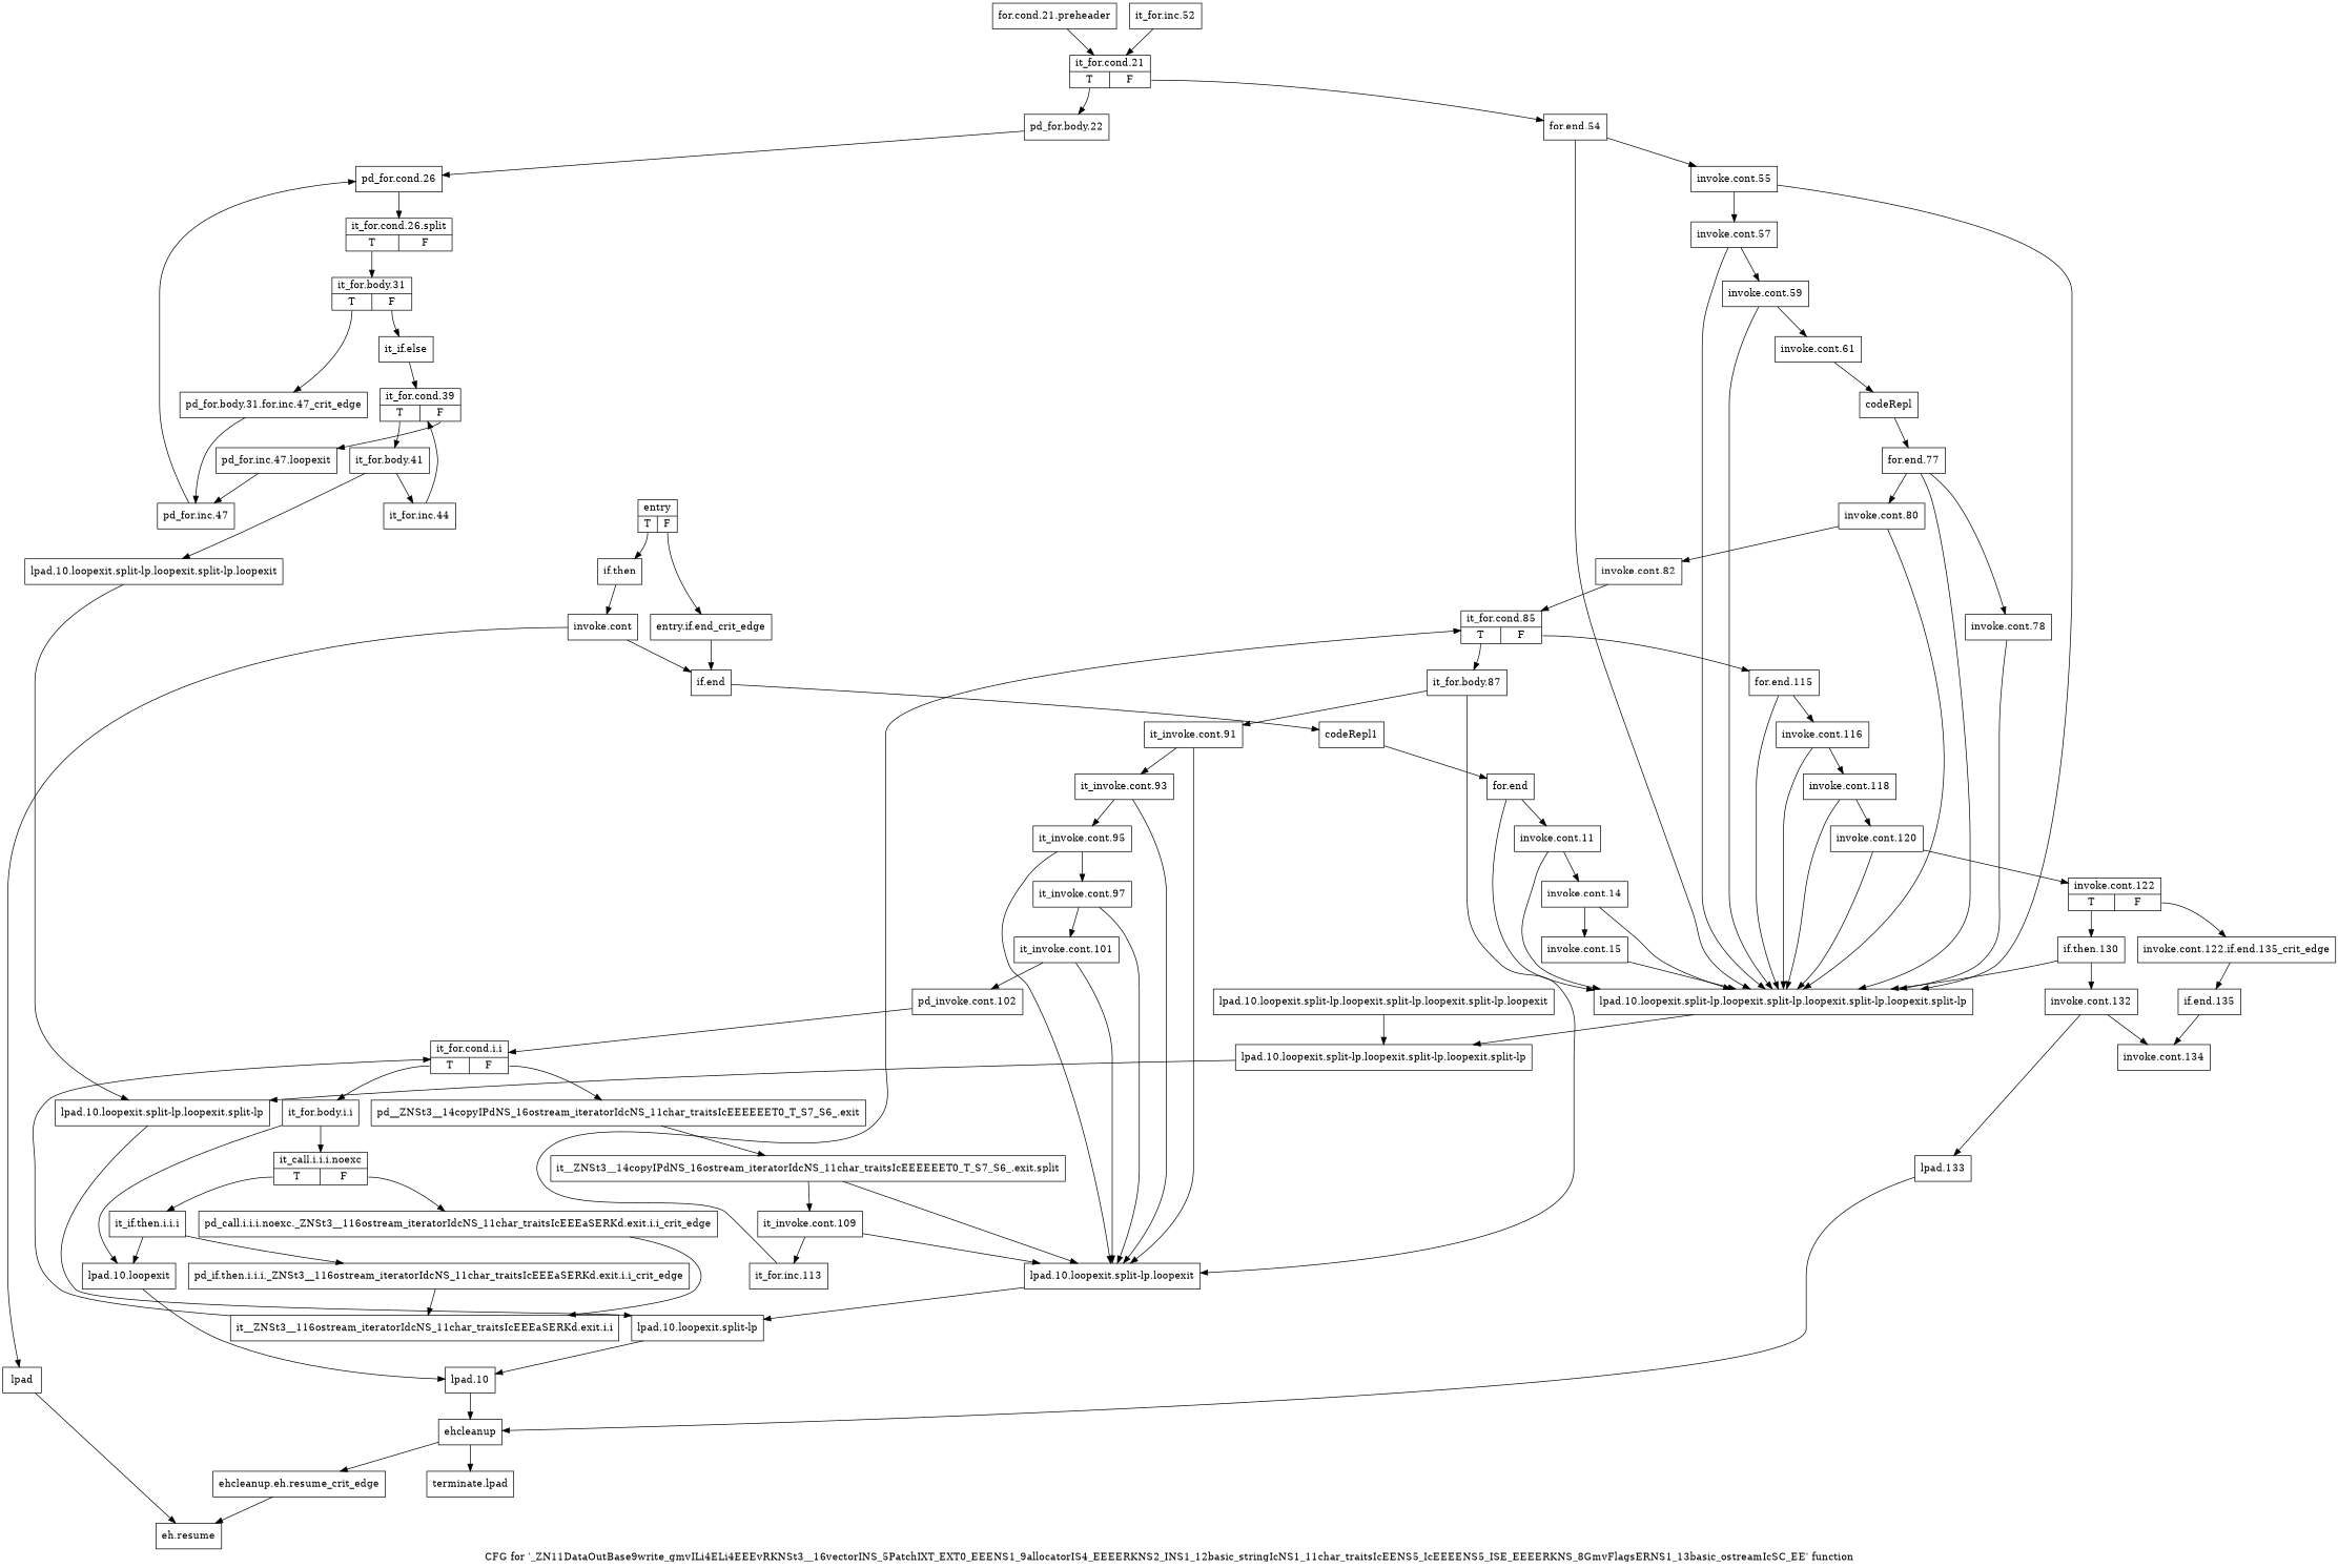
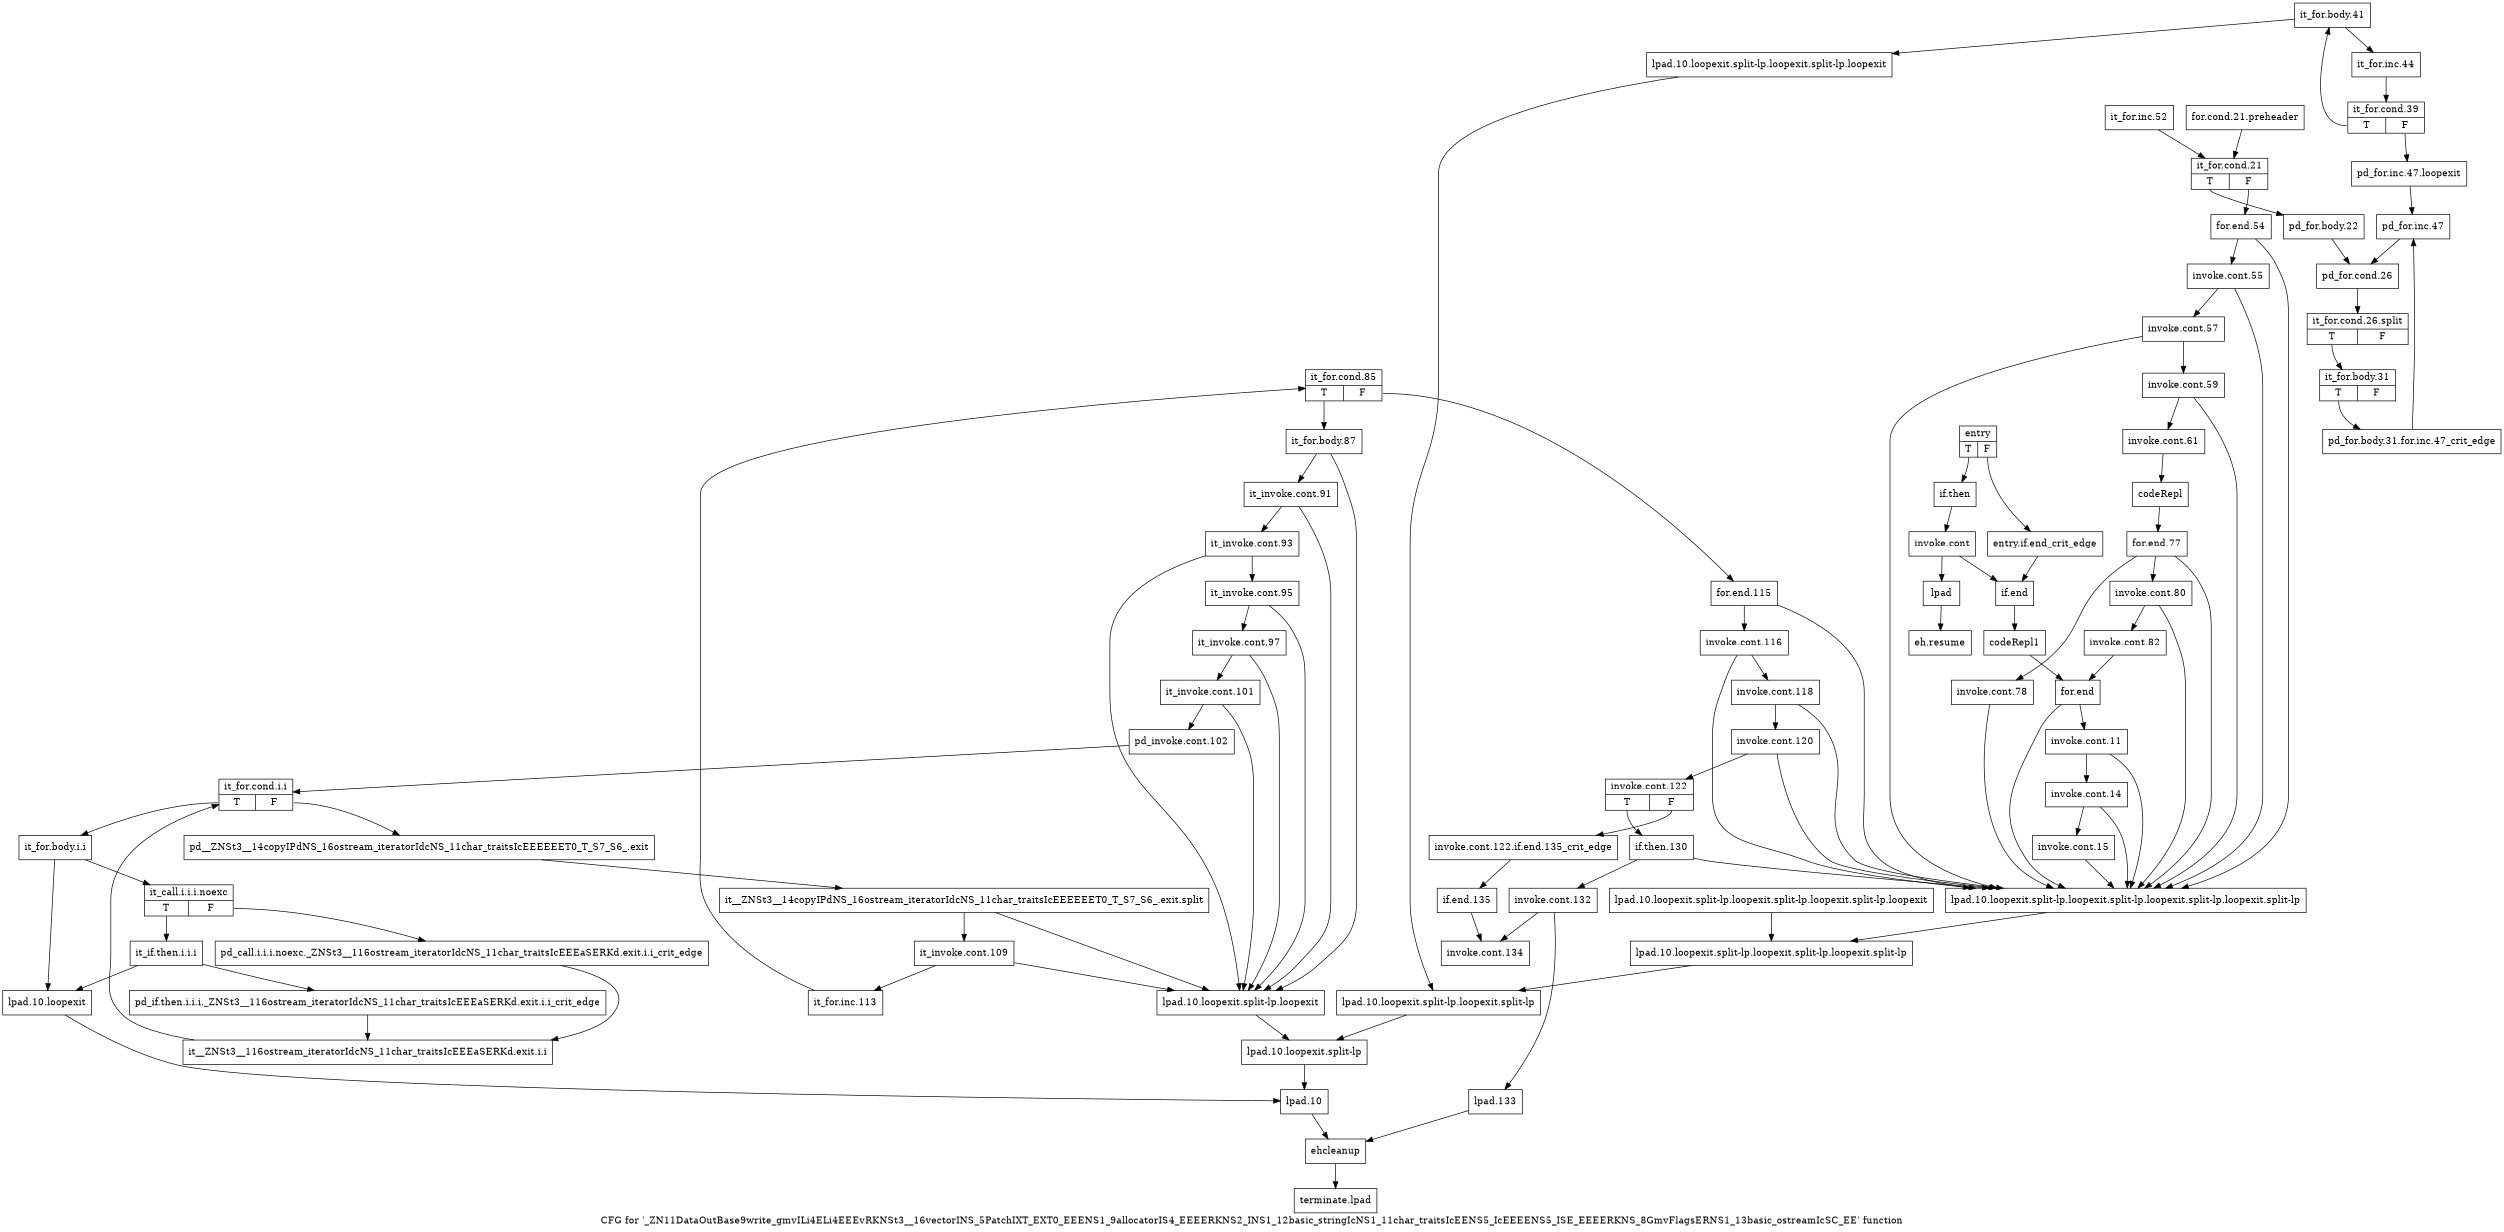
  digraph {
    label="CFG for '_ZN11DataOutBase9write_gmvILi4ELi4EEEvRKNSt3__16vectorINS_5PatchIXT_EXT0_EEENS1_9allocatorIS4_EEEERKNS2_INS1_12basic_stringIcNS1_11char_traitsIcEENS5_IcEEEENS5_ISE_EEEERKNS_8GmvFlagsERNS1_13basic_ostreamIcSC_EE' function"
    node [shape=record]
    n1 [label="{entry|{<s0>T|<s1>F}}"]
    n2 [label="{if.then}"]
    n3 [label="{entry.if.end_crit_edge}"]
    n4 [label="{invoke.cont}"]
    n5 [label="{if.end}"]
    n6 [label="{lpad}"]
    n7 [label="{eh.resume}"]
    n8 [label="{codeRepl1}"]
    n9 [label="{for.end}"]
    n10 [label="{invoke.cont.11}"]
    n11 [label="{lpad.10.loopexit.split-lp.loopexit.split-lp.loopexit.split-lp.loopexit.split-lp}"]
    n12 [label="{invoke.cont.14}"]
    n13 [label="{lpad.10.loopexit.split-lp.loopexit.split-lp.loopexit.split-lp}"]
    n14 [label="{invoke.cont.15}"]
    n15 [label="{lpad.10.loopexit.split-lp.loopexit.split-lp}"]
    n16 [label="{for.cond.21.preheader}"]
    n17 [label="{it_for.cond.21|{<s0>T|<s1>F}}"]
    n18 [label="{pd_for.body.22}"]
    n19 [label="{for.end.54}"]
    n20 [label="{pd_for.cond.26}"]
    n21 [label="{invoke.cont.55}"]
    n22 [label="{it_for.cond.26.split|{<s0>T|<s1>F}}"]
    n23 [label="{invoke.cont.57}"]
    n24 [label="{it_for.body.31|{<s0>T|<s1>F}}"]
    n25 [label="{pd_for.body.31.for.inc.47_crit_edge}"]
-   n26 [label="{it_if.else}"]
    n27 [label="{pd_for.inc.47}"]
    n28 [label="{it_for.cond.39|{<s0>T|<s1>F}}"]
    n29 [label="{lpad.10.loopexit.split-lp.loopexit.split-lp.loopexit.split-lp.loopexit}"]
    n30 [label="{it_for.inc.52}"]
    n31 [label="{it_for.body.41}"]
    n32 [label="{pd_for.inc.47.loopexit}"]
    n33 [label="{lpad.10.loopexit}"]
    n34 [label="{lpad.10}"]
    n35 [label="{ehcleanup}"]
-   n36 [label="{ehcleanup.eh.resume_crit_edge}"]
    n37 [label="{terminate.lpad}"]
    n38 [label="{lpad.10.loopexit.split-lp.loopexit}"]
    n39 [label="{lpad.10.loopexit.split-lp}"]
    n40 [label="{lpad.10.loopexit.split-lp.loopexit.split-lp.loopexit}"]
    n41 [label="{it_for.inc.44}"]
    n42 [label="{invoke.cont.59}"]
    n43 [label="{invoke.cont.61}"]
    n44 [label="{codeRepl}"]
    n45 [label="{for.end.77}"]
    n46 [label="{invoke.cont.78}"]
    n47 [label="{invoke.cont.80}"]
    n48 [label="{invoke.cont.82}"]
    n49 [label="{it_for.cond.85|{<s0>T|<s1>F}}"]
    n50 [label="{it_for.body.87}"]
    n51 [label="{for.end.115}"]
    n52 [label="{it_invoke.cont.91}"]
    n53 [label="{invoke.cont.116}"]
    n54 [label="{it_invoke.cont.93}"]
    n55 [label="{invoke.cont.118}"]
    n56 [label="{it_invoke.cont.95}"]
    n57 [label="{it_invoke.cont.97}"]
    n58 [label="{it_invoke.cont.101}"]
    n59 [label="{pd_invoke.cont.102}"]
    n60 [label="{it_for.cond.i.i|{<s0>T|<s1>F}}"]
    n61 [label="{it_for.body.i.i}"]
    n62 [label="{pd__ZNSt3__14copyIPdNS_16ostream_iteratorIdcNS_11char_traitsIcEEEEEET0_T_S7_S6_.exit}"]
    n63 [label="{it_call.i.i.i.noexc|{<s0>T|<s1>F}}"]
    n64 [label="{it__ZNSt3__14copyIPdNS_16ostream_iteratorIdcNS_11char_traitsIcEEEEEET0_T_S7_S6_.exit.split}"]
    n65 [label="{it_if.then.i.i.i}"]
    n66 [label="{pd_call.i.i.i.noexc._ZNSt3__116ostream_iteratorIdcNS_11char_traitsIcEEEaSERKd.exit.i.i_crit_edge}"]
    n67 [label="{it_invoke.cont.109}"]
    n68 [label="{pd_if.then.i.i.i._ZNSt3__116ostream_iteratorIdcNS_11char_traitsIcEEEaSERKd.exit.i.i_crit_edge}"]
    n69 [label="{it__ZNSt3__116ostream_iteratorIdcNS_11char_traitsIcEEEaSERKd.exit.i.i}"]
    n70 [label="{it_for.inc.113}"]
    n71 [label="{invoke.cont.120}"]
    n72 [label="{invoke.cont.122|{<s0>T|<s1>F}}"]
    n73 [label="{if.then.130}"]
    n74 [label="{invoke.cont.122.if.end.135_crit_edge}"]
    n75 [label="{invoke.cont.132}"]
    n76 [label="{if.end.135}"]
    n77 [label="{invoke.cont.134}"]
    n78 [label="{lpad.133}"]
    n1 -> n2 [tailport=s0]
    n1 -> n3 [tailport=s1]
    n2 -> n4
    n3 -> n5
    n4 -> n5
    n4 -> n6
    n5 -> n8
    n6 -> n7
    n8 -> n9
    n9 -> n10
    n9 -> n11
    n10 -> n11
    n10 -> n12
    n11 -> n13
    n12 -> n11
    n12 -> n14
    n13 -> n15
    n14 -> n11
    n15 -> n39
    n16 -> n17
    n17 -> n18 [tailport=s0]
    n17 -> n19 [tailport=s1]
    n18 -> n20
    n19 -> n11
    n19 -> n21
    n20 -> n22
    n21 -> n11
    n21 -> n23
    n22 -> n24 [tailport=s0]
    n23 -> n11
    n23 -> n42
    n24 -> n25 [tailport=s0]
-   n24 -> n26 [tailport=s1]
    n25 -> n27
-   n26 -> n28
    n27 -> n20
    n28 -> n31 [tailport=s0]
    n28 -> n32 [tailport=s1]
    n29 -> n13
    n30 -> n17
    n31 -> n40
    n31 -> n41
    n32 -> n27
    n33 -> n34
    n34 -> n35
-   n35 -> n36
    n35 -> n37
-   n36 -> n7
    n38 -> n39
    n39 -> n34
    n40 -> n15
    n41 -> n28
    n42 -> n11
    n42 -> n43
    n43 -> n44
    n44 -> n45
    n45 -> n11
    n45 -> n46
    n45 -> n47
    n46 -> n11
    n47 -> n11
    n47 -> n48
-   n48 -> n49
+   n48 -> n9
    n49 -> n50 [tailport=s0]
    n49 -> n51 [tailport=s1]
    n50 -> n38
    n50 -> n52
    n51 -> n11
    n51 -> n53
    n52 -> n38
    n52 -> n54
    n53 -> n11
    n53 -> n55
    n54 -> n38
    n54 -> n56
    n55 -> n11
    n55 -> n71
    n56 -> n38
    n56 -> n57
    n57 -> n38
    n57 -> n58
    n58 -> n38
    n58 -> n59
    n59 -> n60
    n60 -> n61 [tailport=s0]
    n60 -> n62 [tailport=s1]
    n61 -> n33
    n61 -> n63
    n62 -> n64
    n63 -> n65 [tailport=s0]
    n63 -> n66 [tailport=s1]
    n64 -> n38
    n64 -> n67
    n65 -> n33
    n65 -> n68
    n66 -> n69
    n67 -> n38
    n67 -> n70
    n68 -> n69
    n69 -> n60
    n70 -> n49
    n71 -> n11
    n71 -> n72
    n72 -> n73 [tailport=s0]
    n72 -> n74 [tailport=s1]
    n73 -> n11
    n73 -> n75
    n74 -> n76
    n75 -> n77
    n75 -> n78
    n76 -> n77
    n78 -> n35
  }
